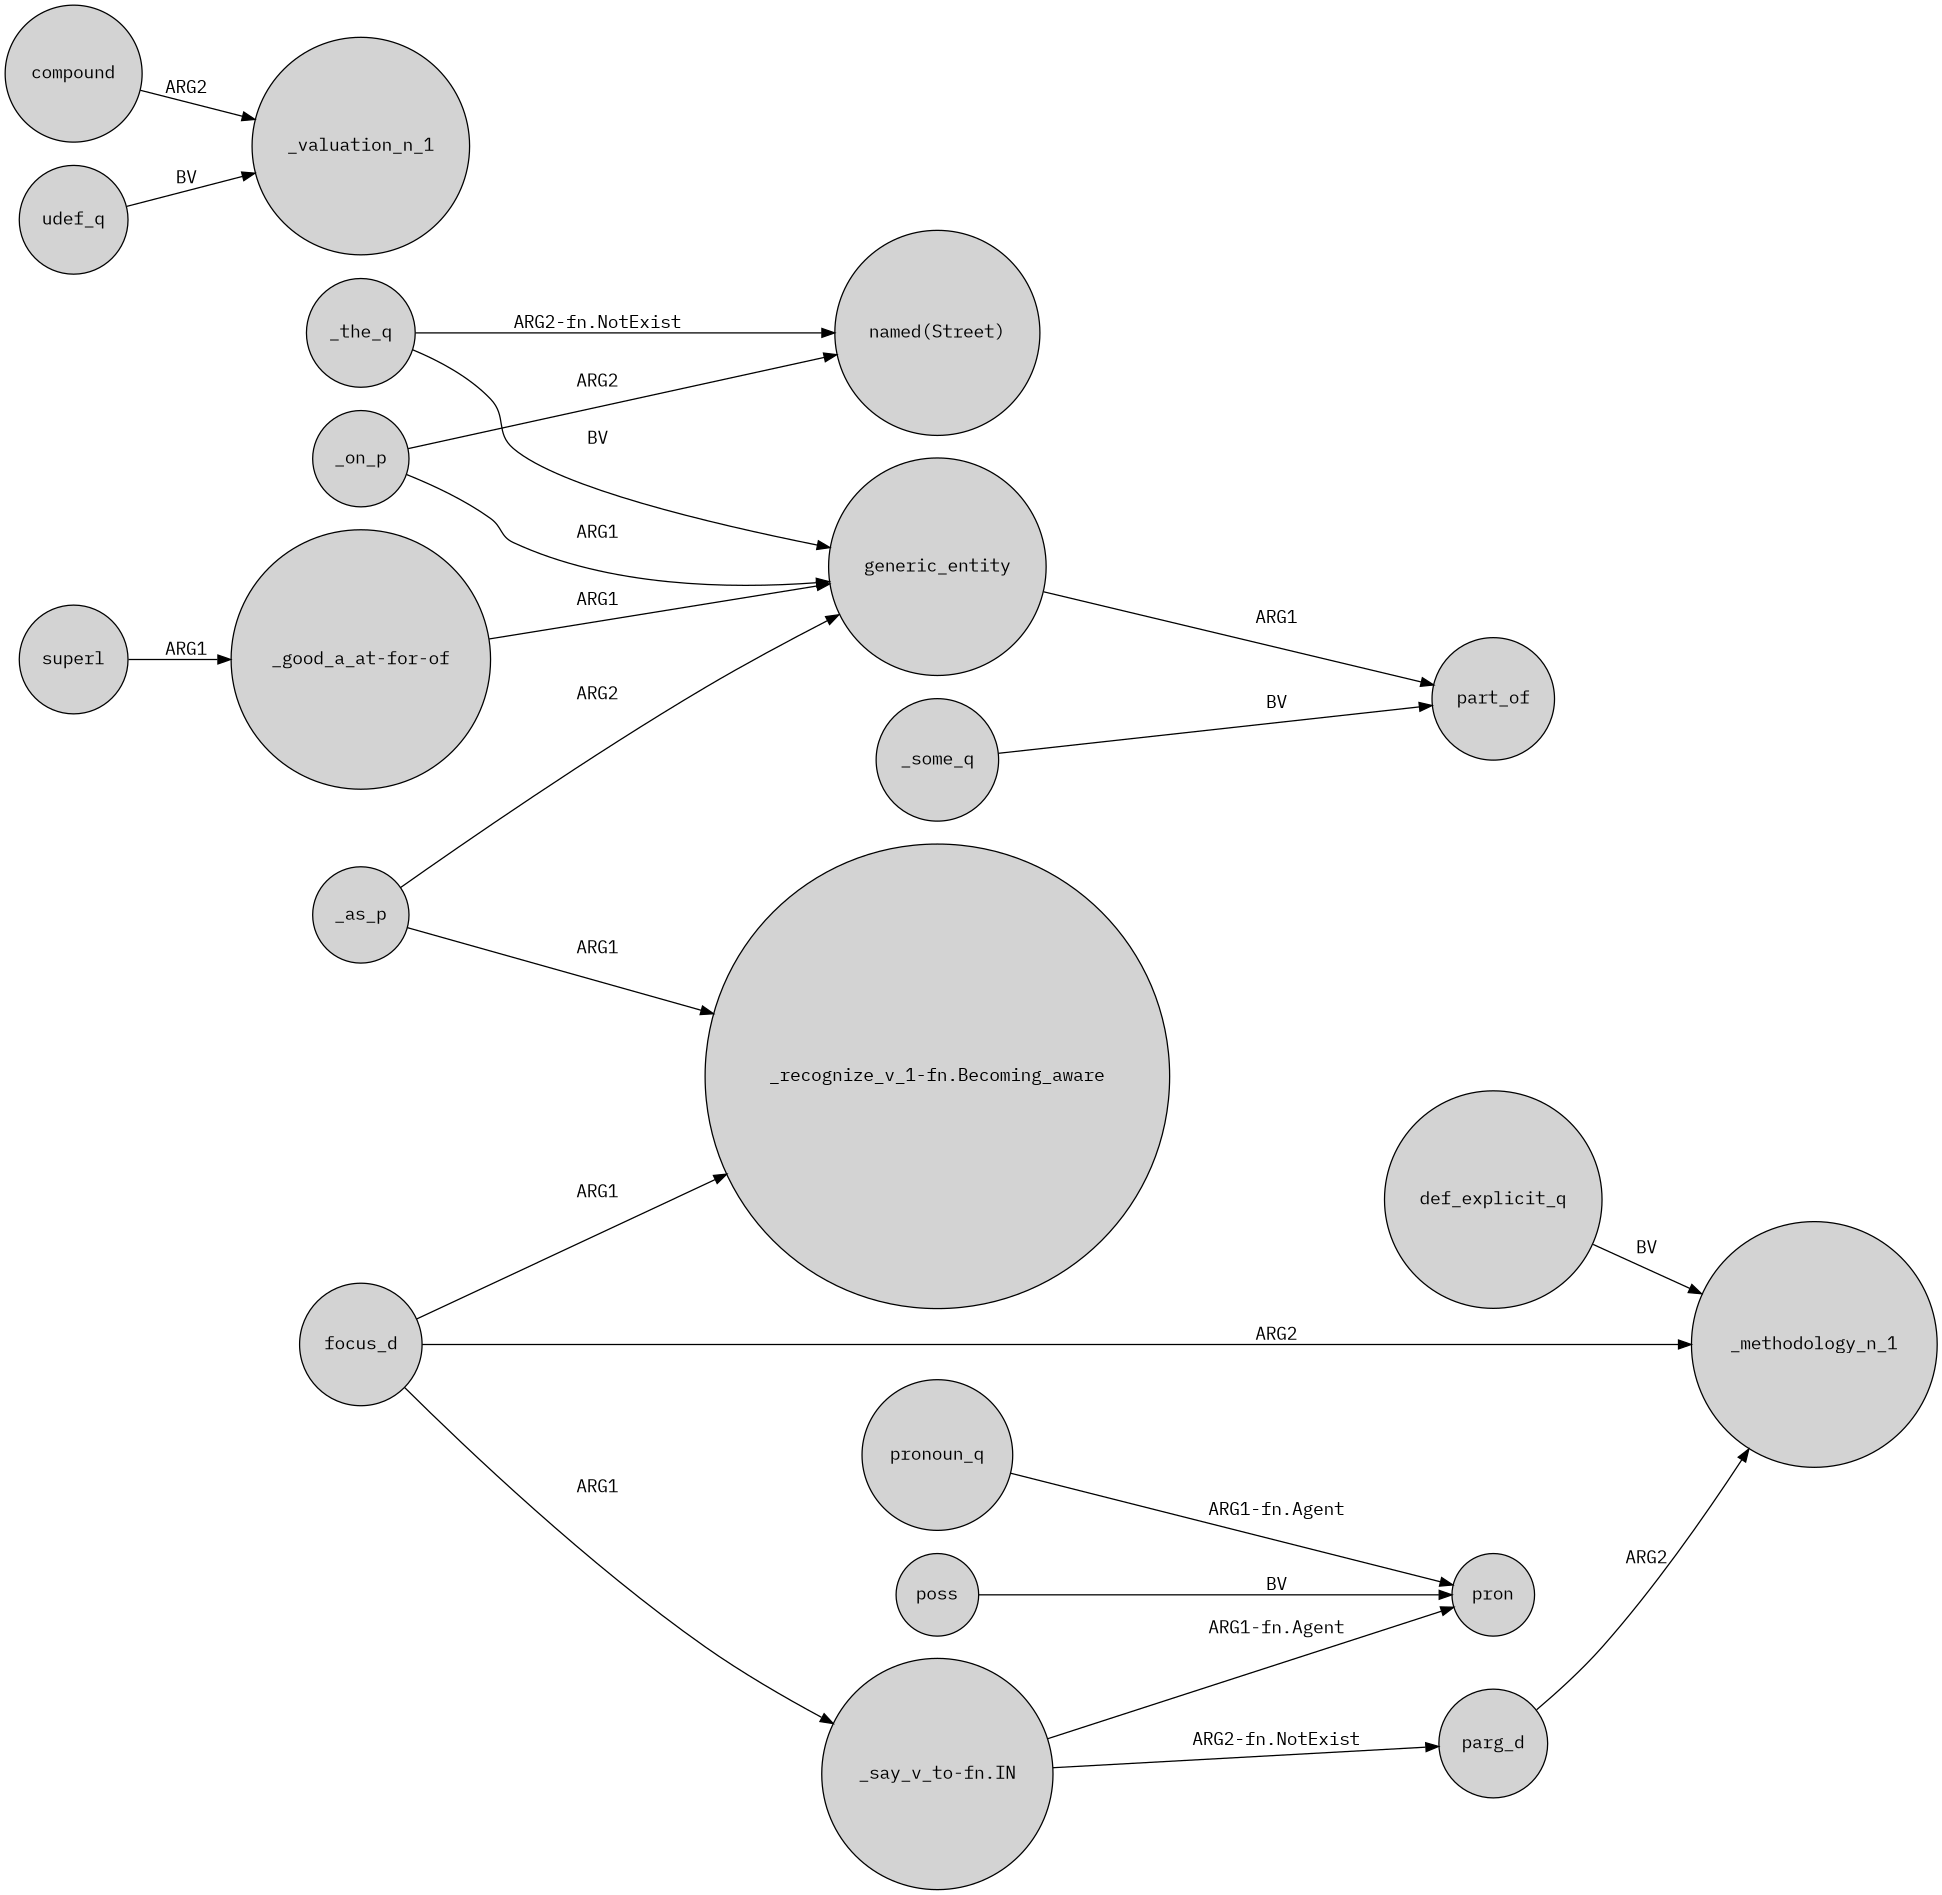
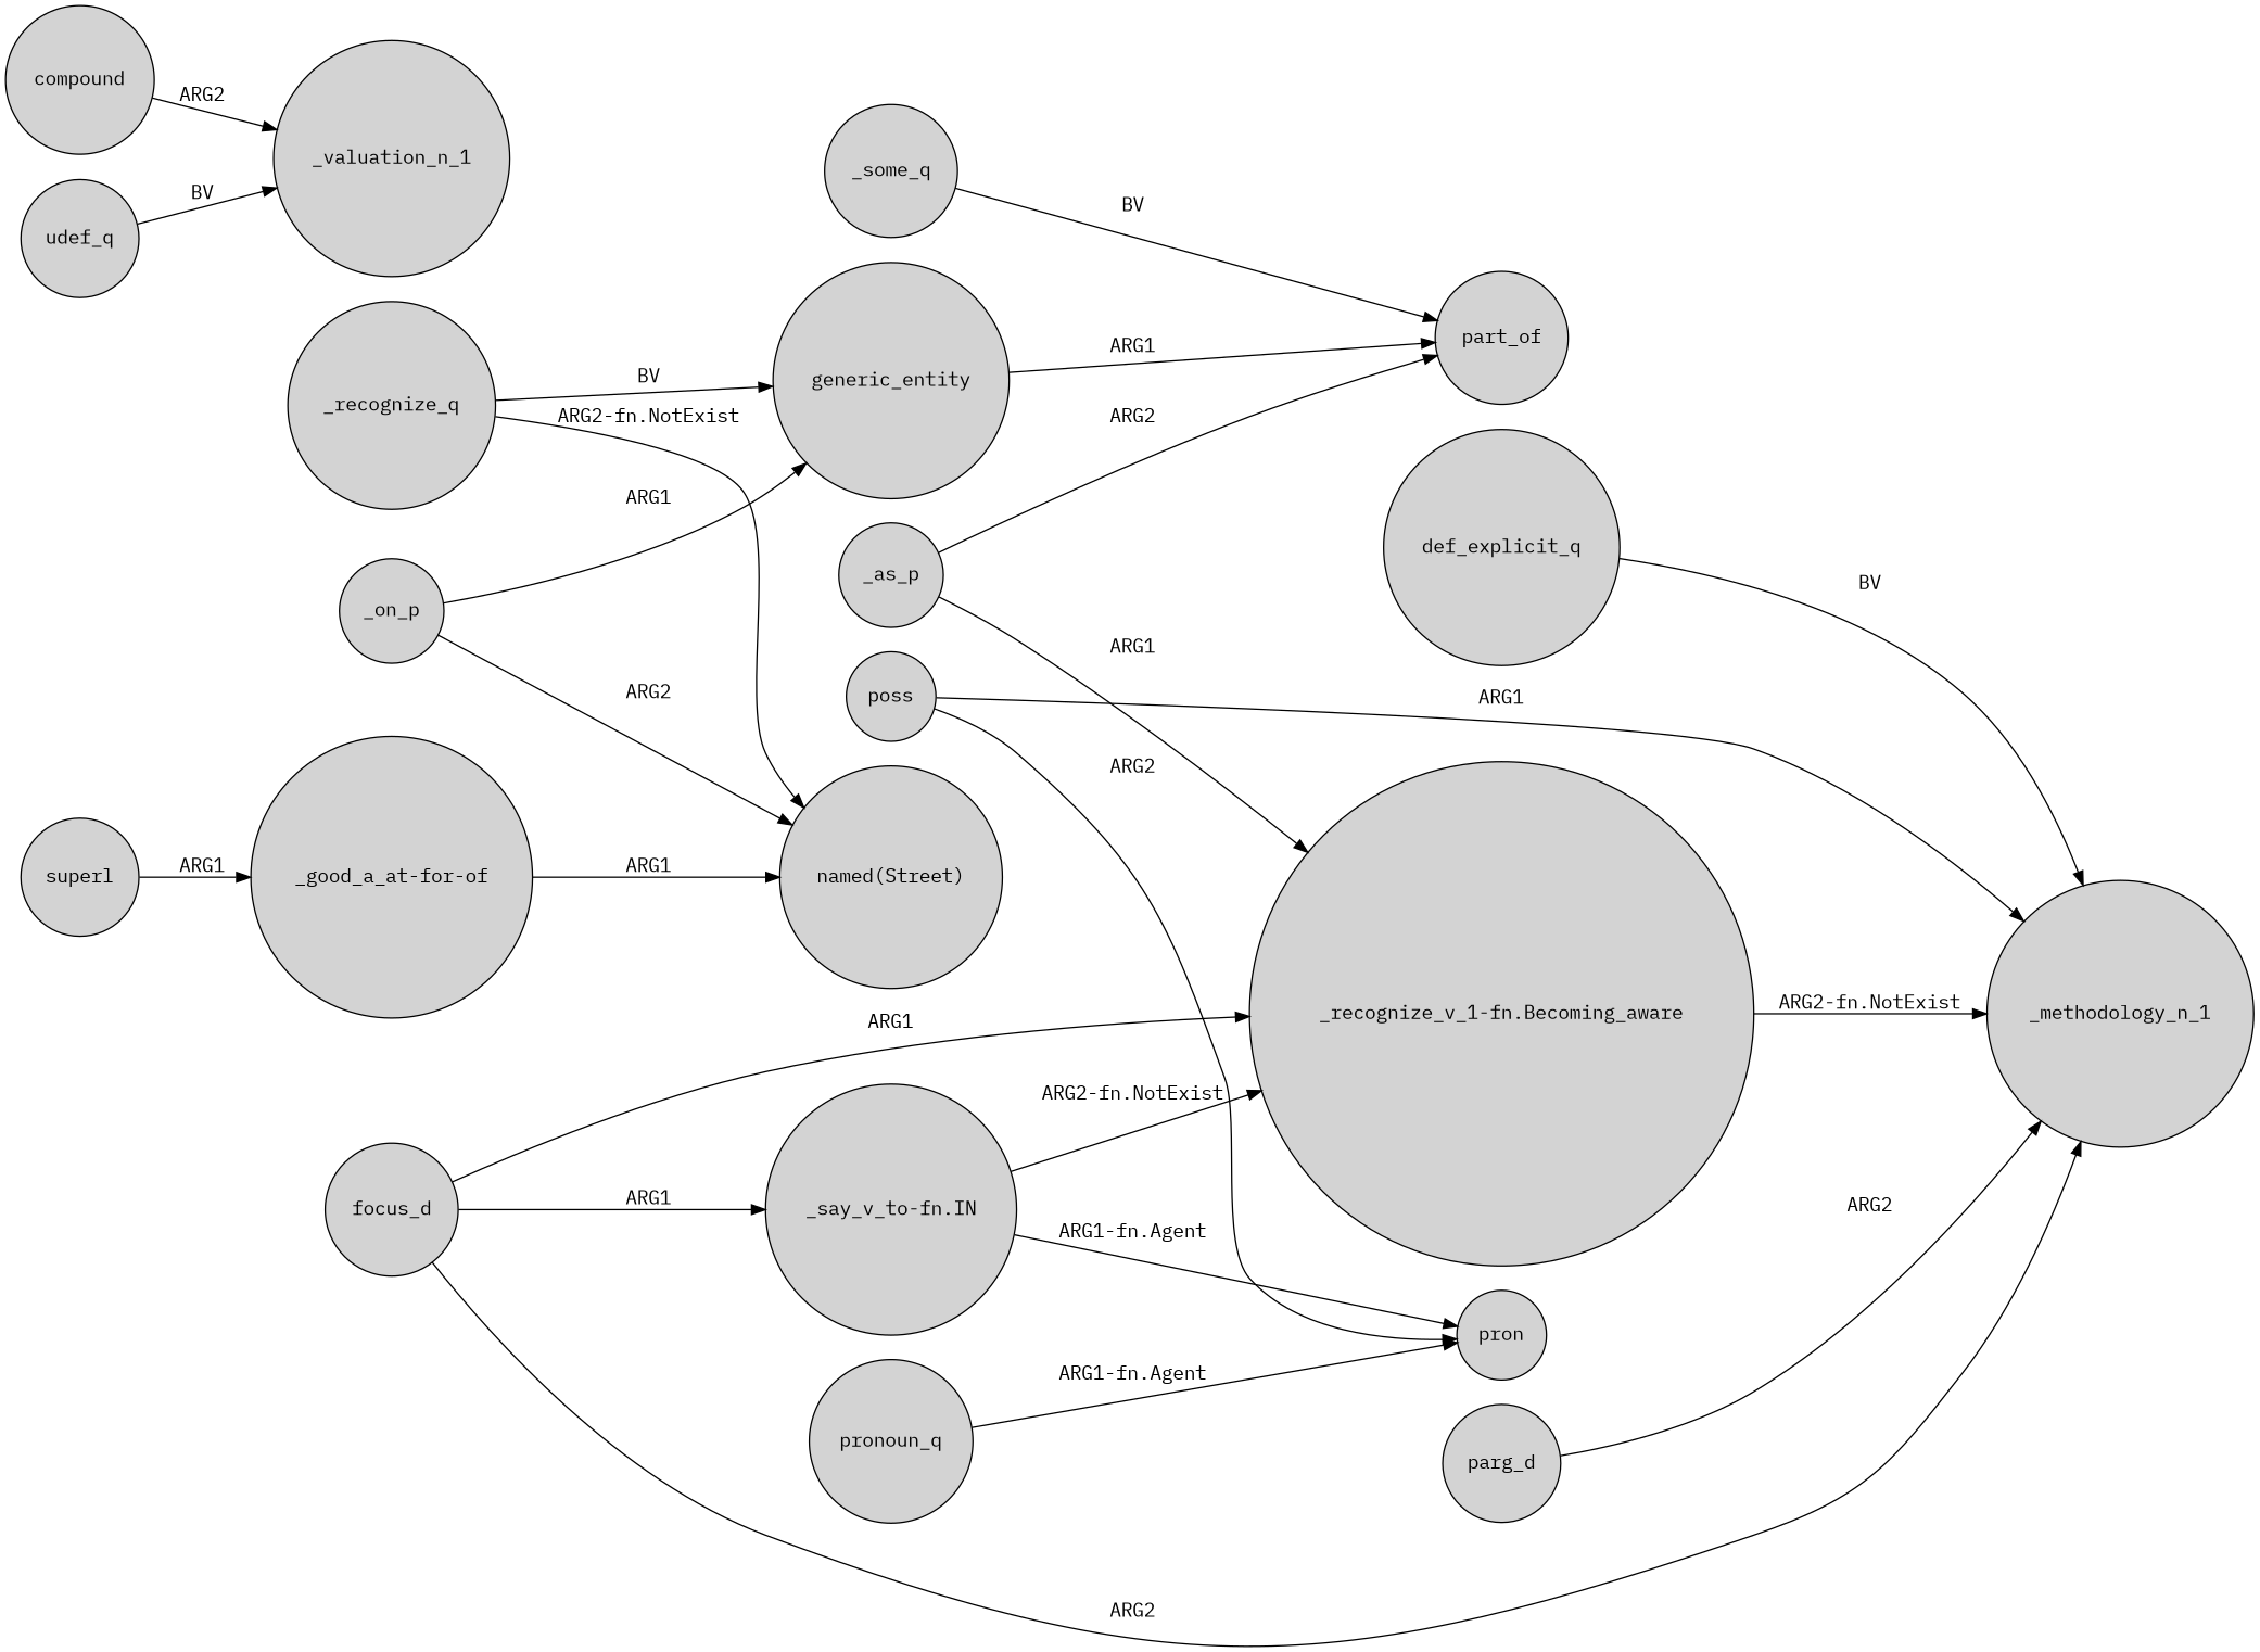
  digraph {
    fontname="IBM Plex Mono"
    rankdir=LR
    node [fontname="IBM Plex Mono" shape=circle style=filled]
    edge [fontname="IBM Plex Mono"]
-   _the_q
+   _the_q [label=_recognize_q]
    generic_entity
    "named(Street)"
    part_of
    def_explicit_q
    _methodology_n_1
    poss
    pron
    _as_p
    "_recognize_v_1-fn.Becoming_aware"
    "_say_v_to-fn.IN"
    focus_d
    compound
    _valuation_n_1
    udef_q
    _some_q
    pronoun_q
    "_good_a_at-for-of"
    superl
    _on_p
    parg_d
    _the_q -> generic_entity [label=BV]
    _the_q -> "named(Street)" [label="ARG2-fn.NotExist"]
    generic_entity -> part_of [label=ARG1]
    def_explicit_q -> _methodology_n_1 [label=BV]
-   poss -> pron [label=BV]
-   _as_p -> generic_entity [label=ARG2]
+   poss -> _methodology_n_1 [label=ARG1]
+   poss -> pron [label=ARG2]
+   _as_p -> part_of [label=ARG2]
    _as_p -> "_recognize_v_1-fn.Becoming_aware" [label=ARG1]
+   "_recognize_v_1-fn.Becoming_aware" -> _methodology_n_1 [label="ARG2-fn.NotExist"]
    "_say_v_to-fn.IN" -> pron [label="ARG1-fn.Agent"]
-   "_say_v_to-fn.IN" -> parg_d [label="ARG2-fn.NotExist"]
+   "_say_v_to-fn.IN" -> "_recognize_v_1-fn.Becoming_aware" [label="ARG2-fn.NotExist"]
    focus_d -> _methodology_n_1 [label=ARG2]
    focus_d -> "_recognize_v_1-fn.Becoming_aware" [label=ARG1]
    focus_d -> "_say_v_to-fn.IN" [label=ARG1]
    compound -> _valuation_n_1 [label=ARG2]
    udef_q -> _valuation_n_1 [label=BV]
    _some_q -> part_of [label=BV]
    pronoun_q -> pron [label="ARG1-fn.Agent"]
-   "_good_a_at-for-of" -> generic_entity [label=ARG1]
+   "_good_a_at-for-of" -> "named(Street)" [label=ARG1]
    superl -> "_good_a_at-for-of" [label=ARG1]
    _on_p -> generic_entity [label=ARG1]
    _on_p -> "named(Street)" [label=ARG2]
    parg_d -> _methodology_n_1 [label=ARG2]
  }
